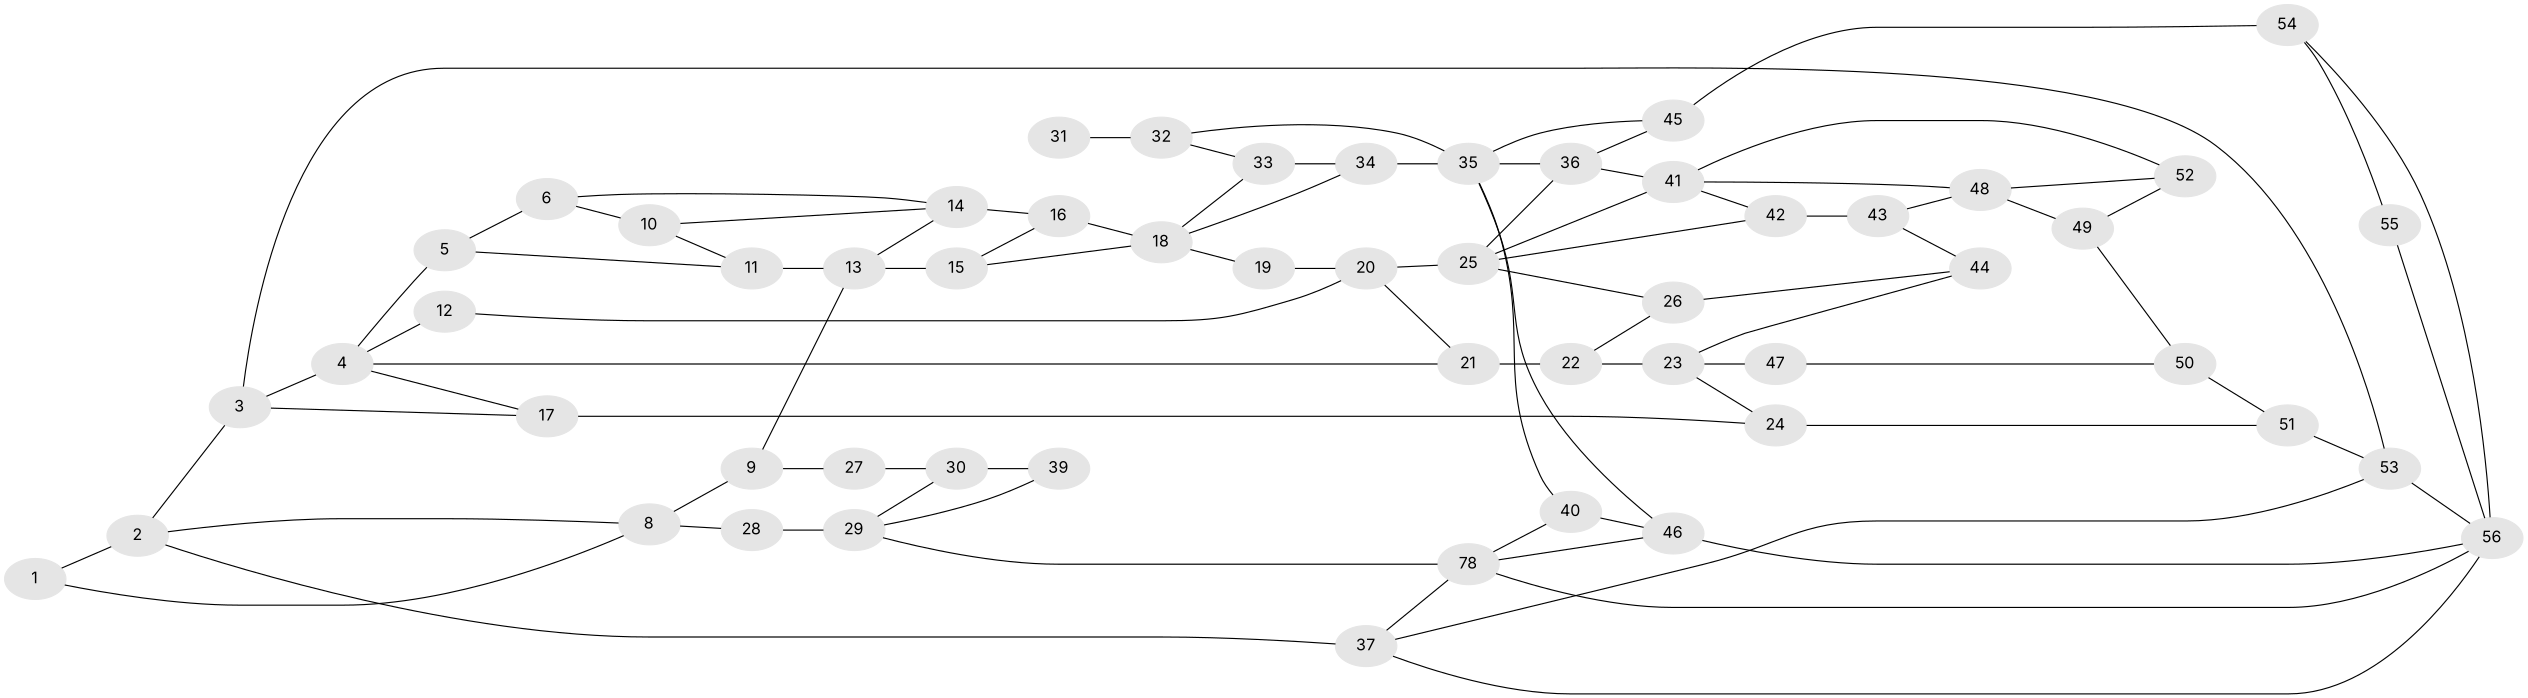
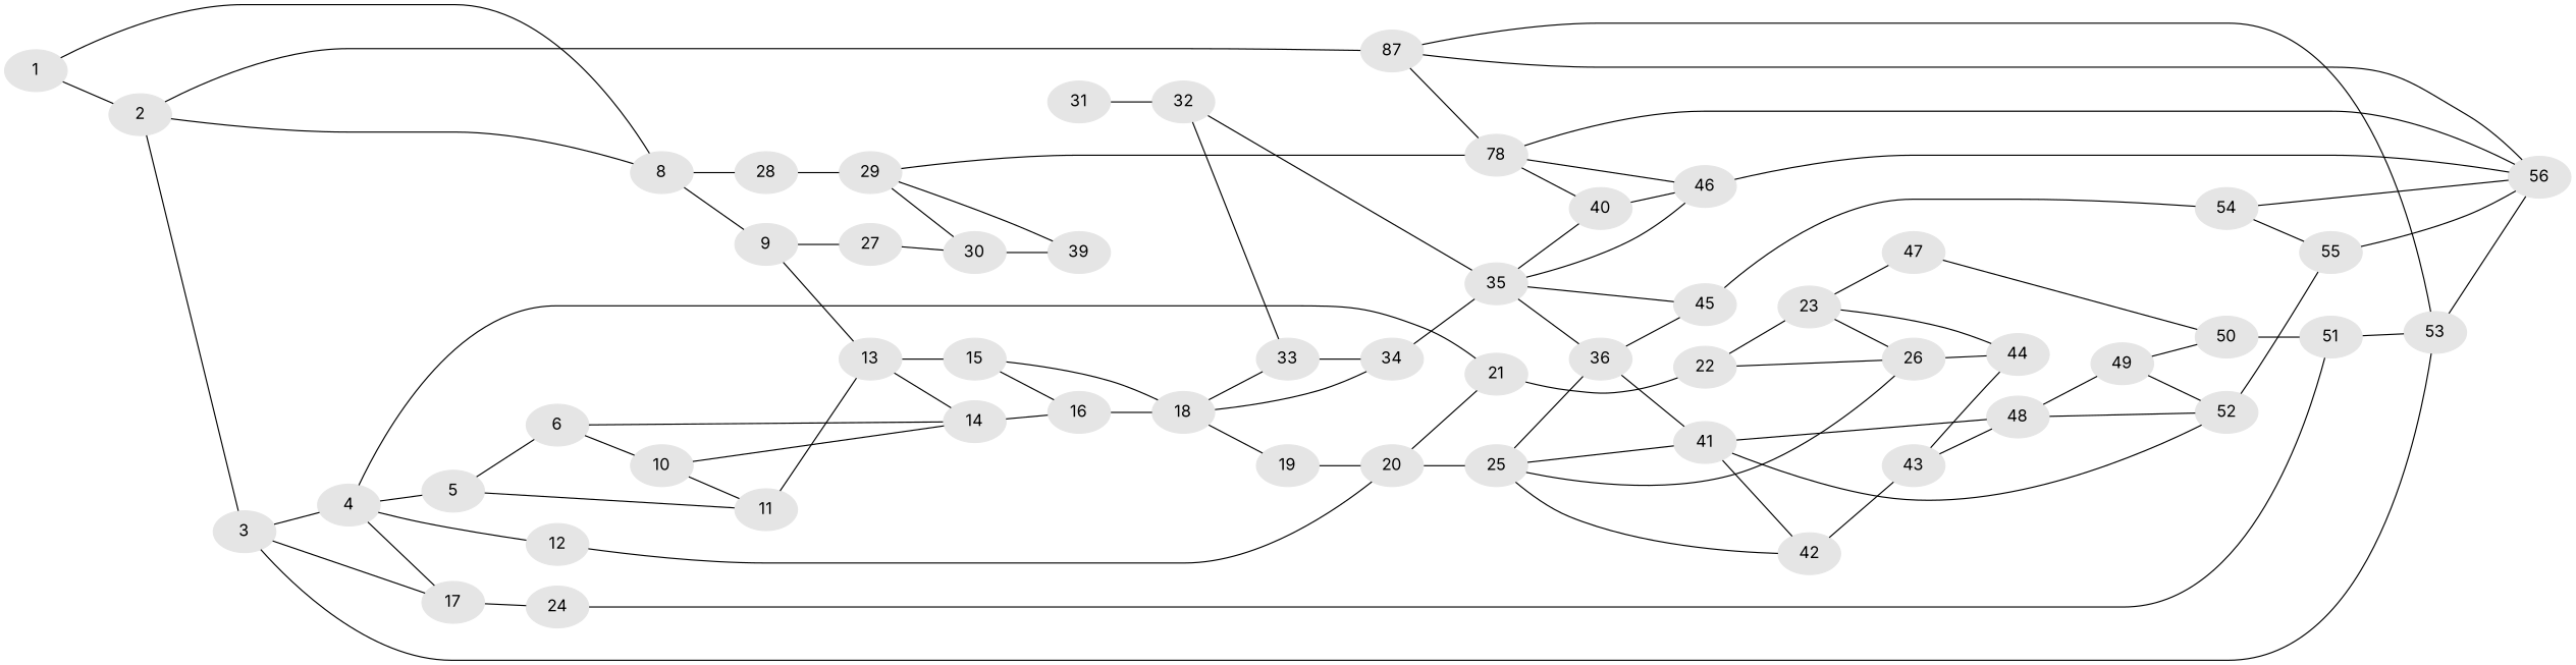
  graph {
    fontname=Inter
    rankdir=LR
    node [color=gray90 fontname=Inter style=filled]
    edge [fontname=Inter weight=1.0]
    1
    2
    8
    3
-   37
+   37 [label=87]
    9
    28
    4
    17
    53
    n11 [label=78]
    56
    5
    12
    21
    24
    6
    11
    20
    22
    10
    14
    13
    16
    27
    29
    15
    30
    25
    18
    19
    33
    34
    51
    35
    26
    36
    41
    42
    23
    44
    47
    50
    45
    48
    52
    43
    39
    40
    46
    31
    32
    54
    49
    55
    1 -- 2
    1 -- 8
    2 -- 8
    2 -- 3
    2 -- 37
    8 -- 9 [weight=2.0]
    8 -- 28 [weight=2.0]
    3 -- 4
    3 -- 17
    3 -- 53
    37 -- 53
    37 -- n11
    37 -- 56
    9 -- 13
    9 -- 27 [weight=2.0]
    28 -- 29
    4 -- 17
    4 -- 5
    4 -- 12
    4 -- 21 [weight=2.0]
    17 -- 24 [weight=2.0]
    53 -- 56
    n11 -- 56
    n11 -- 40
    n11 -- 46
    5 -- 6
    5 -- 11
    12 -- 20
    21 -- 22
    24 -- 51
    6 -- 10
    6 -- 14 [weight=2.0]
    11 -- 13
    20 -- 21
    20 -- 25 [weight=2.0]
    22 -- 26
    22 -- 23
    10 -- 11
    10 -- 14
    14 -- 16
    13 -- 14
    13 -- 15
    16 -- 18
    27 -- 30
    29 -- n11 [weight=2.0]
    29 -- 30
    29 -- 39
    15 -- 16
    15 -- 18
    30 -- 39 [weight=2.0]
    25 -- 26
    25 -- 36
    25 -- 41
    25 -- 42
    18 -- 19 [weight=2.0]
    18 -- 33
    18 -- 34
    19 -- 20 [weight=2.0]
    33 -- 34
    34 -- 35
    51 -- 53
    35 -- 36
    35 -- 45
    35 -- 40
    35 -- 46
    26 -- 44
    36 -- 41 [weight=2.0]
    36 -- 45
    41 -- 42
    41 -- 48
    41 -- 52
    42 -- 43
-   23 -- 24 [weight=2.0]
+   23 -- 26 [weight=2.0]
    23 -- 44
    23 -- 47 [weight=2.0]
    47 -- 50
    50 -- 51
    45 -- 54
    48 -- 52
    48 -- 49
+   52 -- 55
    43 -- 44
    43 -- 48
    40 -- 46
    46 -- 56
    31 -- 32
    32 -- 33
    32 -- 35
    54 -- 56
    54 -- 55
    49 -- 50
    49 -- 52
    55 -- 56
  }
